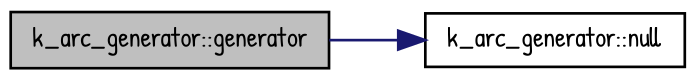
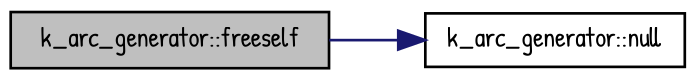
  digraph {
    rankdir=LR
    fontname="Patrick Hand"
    node [color=black fontname="Patrick Hand" fontsize=10 shape=record style=filled]
-   n1 [fillcolor=grey75 fontcolor=black height=0.2 label="k_arc_generator::generator" width=0.4]
+   n1 [fillcolor=grey75 fontcolor=black height=0.2 label="k_arc_generator::freeself" width=0.4]
    n2 [fillcolor=white height=0.2 label="k_arc_generator::null" width=0.4]
    n1 -> n2 [color=midnightblue fontname="Patrick Hand" fontsize=10 labelfontname=Helvetica labelfontsize=10 style=solid]
  }
